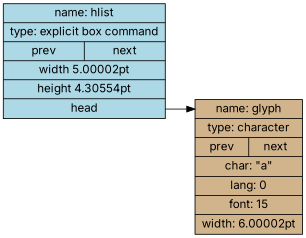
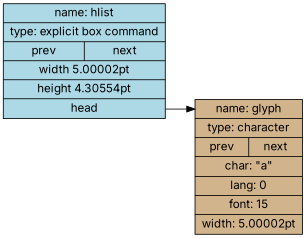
  digraph {
    rankdir=LR
    fontname=Inter
    node [shape=record style=filled fontname=Inter]
    n1 [label="<title> name: hlist | <sub> type: explicit box command  |  { <prev> prev |<next> next }|<width> width 5.00002pt|<height> height 4.30554pt|<head> head" fillcolor=lightblue]
-   n2 [label="<title> name: glyph | <sub> type: character  |  { <prev> prev |<next> next }|<char> char: \"a\"|<lang> lang: 0|<font> font: 15|<width> width: 6.00002pt" fillcolor=tan]
+   n2 [label="<title> name: glyph | <sub> type: character  |  { <prev> prev |<next> next }|<char> char: \"a\"|<lang> lang: 0|<font> font: 15|<width> width: 5.00002pt" fillcolor=tan]
    n1 -> n2 [headport=title tailport=head fontname=Inter]
  }
